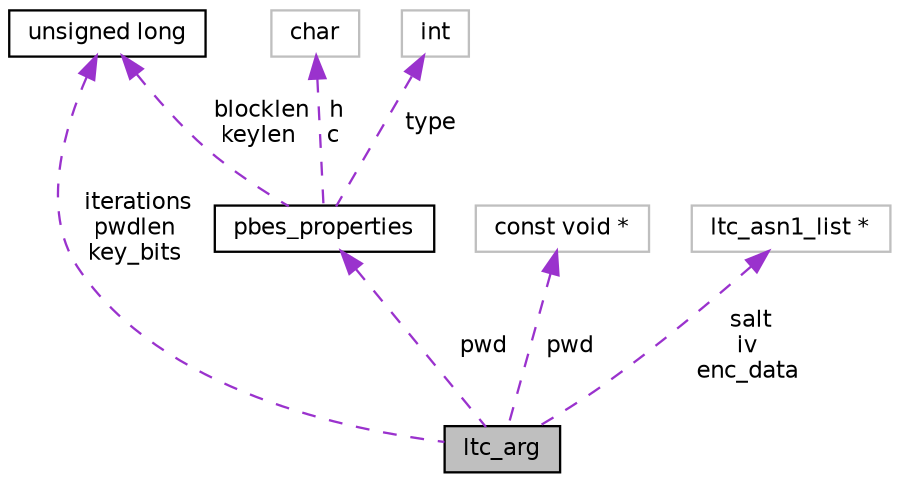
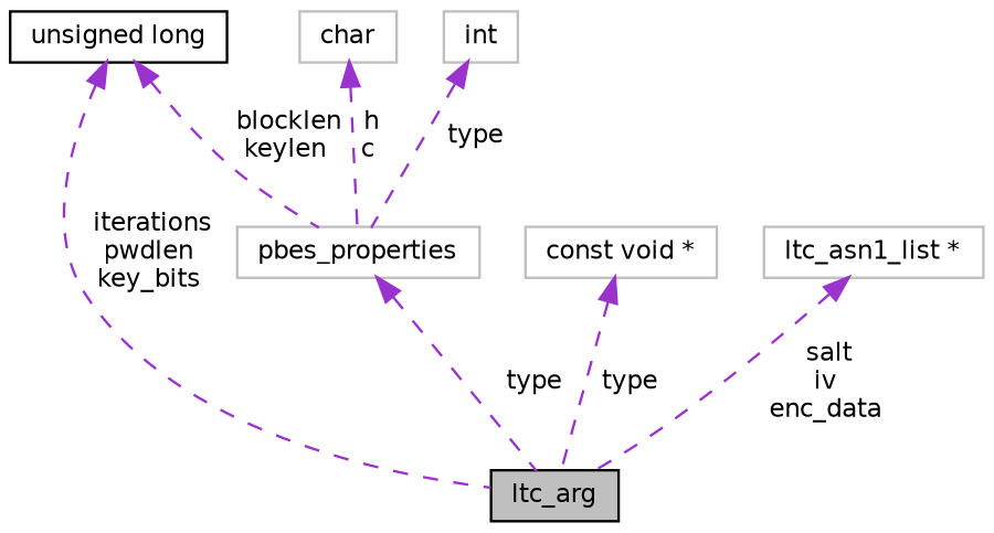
  digraph {
    node [color=grey75 fillcolor=white fontname=Helvetica fontsize=10 shape=record style=filled]
    edge [color=darkorchid3 dir=back fontname=Helvetica fontsize=10 labelfontname=Helvetica labelfontsize=10 style=dashed]
    n1 [color=black fillcolor=grey75 fontcolor=black height=0.2 label=ltc_arg width=0.4]
    n2 [color=black height=0.2 label="unsigned long" width=0.4]
-   n3 [color=black height=0.2 label=pbes_properties width=0.4]
+   n3 [height=0.2 label=pbes_properties width=0.4]
    n4 [height=0.2 label="const void *" width=0.4]
    n5 [height=0.2 label="ltc_asn1_list *" width=0.4]
    n6 [height=0.2 label=char width=0.4]
    n7 [height=0.2 label=int width=0.4]
    n2 -> n1 [label=" iterations\npwdlen\nkey_bits"]
    n2 -> n3 [label=" blocklen\nkeylen"]
-   n3 -> n1 [label=" pwd"]
-   n4 -> n1 [label=" pwd"]
+   n3 -> n1 [label=" type"]
+   n4 -> n1 [label=" type"]
    n5 -> n1 [label=" salt\niv\nenc_data"]
    n6 -> n3 [label=" h\nc"]
    n7 -> n3 [label=" type"]
  }
